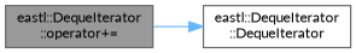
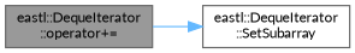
  digraph {
    rankdir=LR
    fontname=Lato
    node [fontname=Lato fontsize=10 shape=box style=filled]
    n1 [color=gray40 fillcolor=grey60 fontcolor=black height=0.2 label="eastl::DequeIterator\l::operator+=" width=0.4]
-   n2 [color=grey40 fillcolor=white height=0.2 label="eastl::DequeIterator\l::DequeIterator" width=0.4]
+   n2 [color=grey40 fillcolor=white height=0.2 label="eastl::DequeIterator\l::SetSubarray" width=0.4]
    n1 -> n2 [color=steelblue1 fontname=Lato fontsize=10 labelfontname=Helvetica labelfontsize=10 style=solid]
  }
